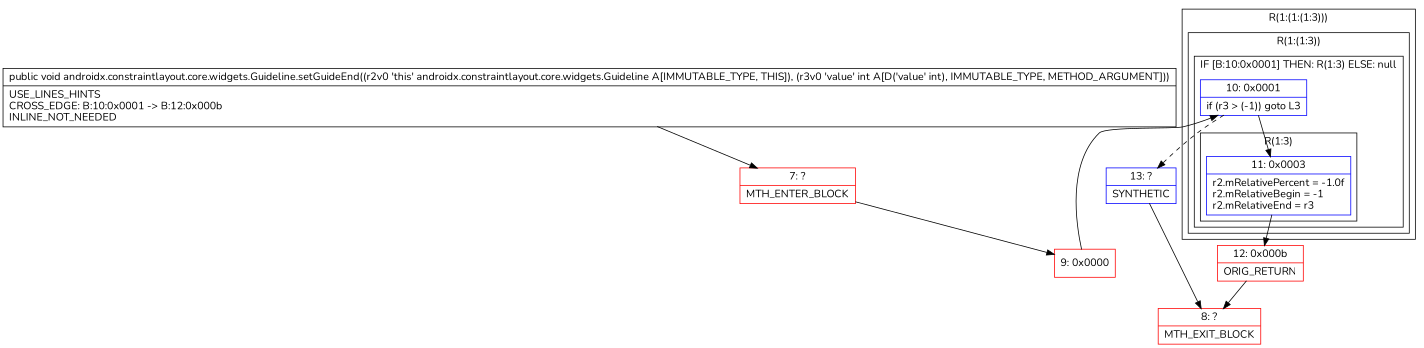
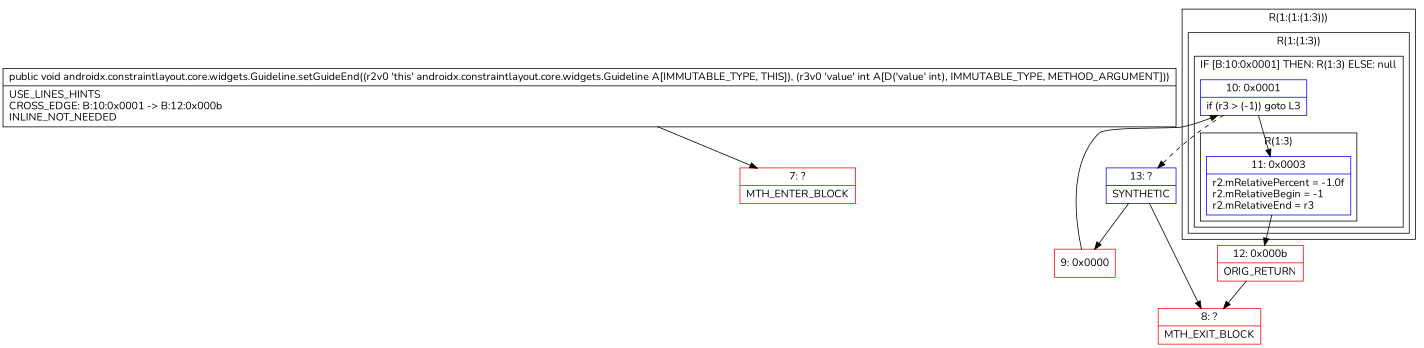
  digraph {
    fontname=Nunito
    node [color=red fontname=Nunito shape=record]
    edge [fontname=Nunito]
    n1 [color=blue label="{11\:\ 0x0003|r2.mRelativePercent = \-1.0f\lr2.mRelativeBegin = \-1\lr2.mRelativeEnd = r3\l}"]
    n2 [color=blue label="{10\:\ 0x0001|if (r3 \> (\-1)) goto L3\l}"]
    n3 [label="{12\:\ 0x000b|ORIG_RETURN\l}"]
    n4 [color=blue label="{13\:\ ?|SYNTHETIC\l}"]
    n5 [label="{8\:\ ?|MTH_EXIT_BLOCK\l}"]
    n6 [label="{7\:\ ?|MTH_ENTER_BLOCK\l}"]
    n7 [label="{9\:\ 0x0000}"]
    n8 [label="{public void androidx.constraintlayout.core.widgets.Guideline.setGuideEnd((r2v0 'this' androidx.constraintlayout.core.widgets.Guideline A[IMMUTABLE_TYPE, THIS]), (r3v0 'value' int A[D('value' int), IMMUTABLE_TYPE, METHOD_ARGUMENT]))  | USE_LINES_HINTS\lCROSS_EDGE: B:10:0x0001 \-\> B:12:0x000b\lINLINE_NOT_NEEDED\l}" color=""]
    subgraph cluster_1 {
      label="R(1:(1:(1:3)))"
      subgraph cluster_2 {
        label="R(1:(1:3))"
        subgraph cluster_3 {
          label="IF [B:10:0x0001] THEN: R(1:3) ELSE: null"
          n2
          subgraph cluster_4 {
            label="R(1:3)"
            n1
          }
        }
      }
    }
    n1 -> n3
    n2 -> n1
    n2 -> n4 [style=dashed]
    n3 -> n5
    n4 -> n5
-   n6 -> n7
+   n4 -> n7
    n7 -> n2
    n8 -> n6
  }
